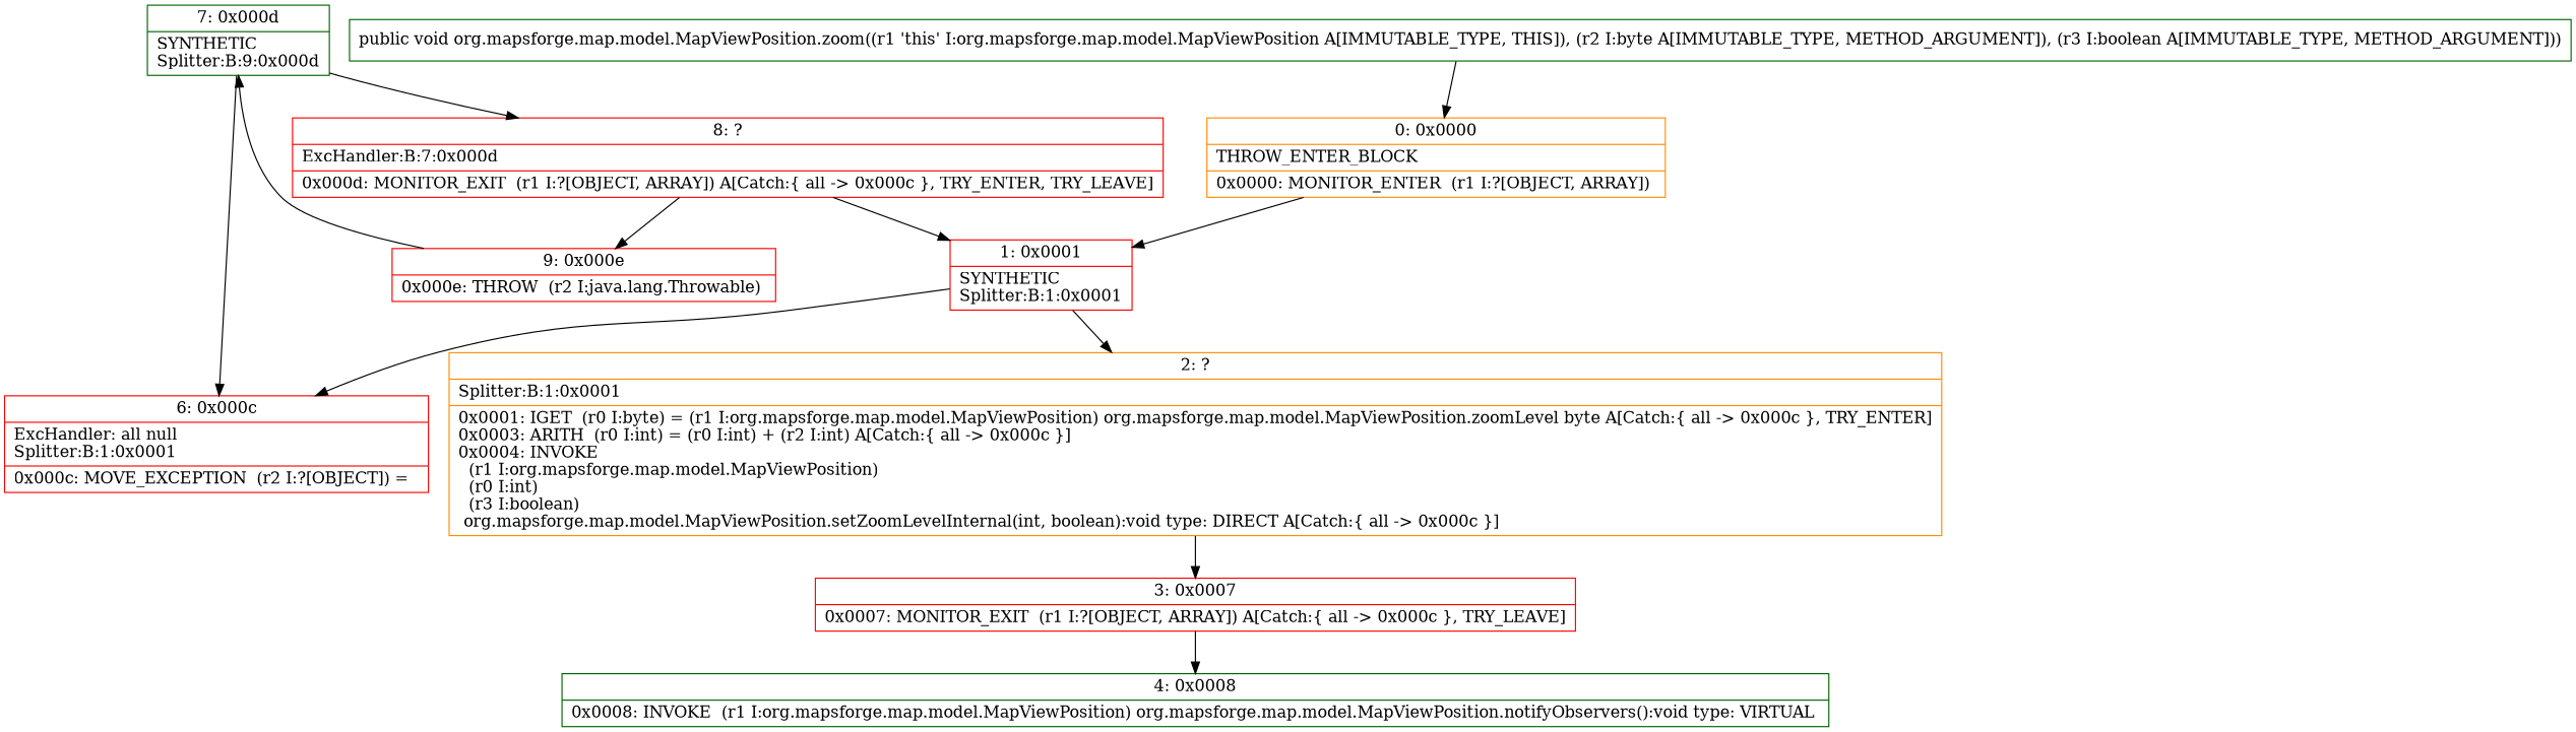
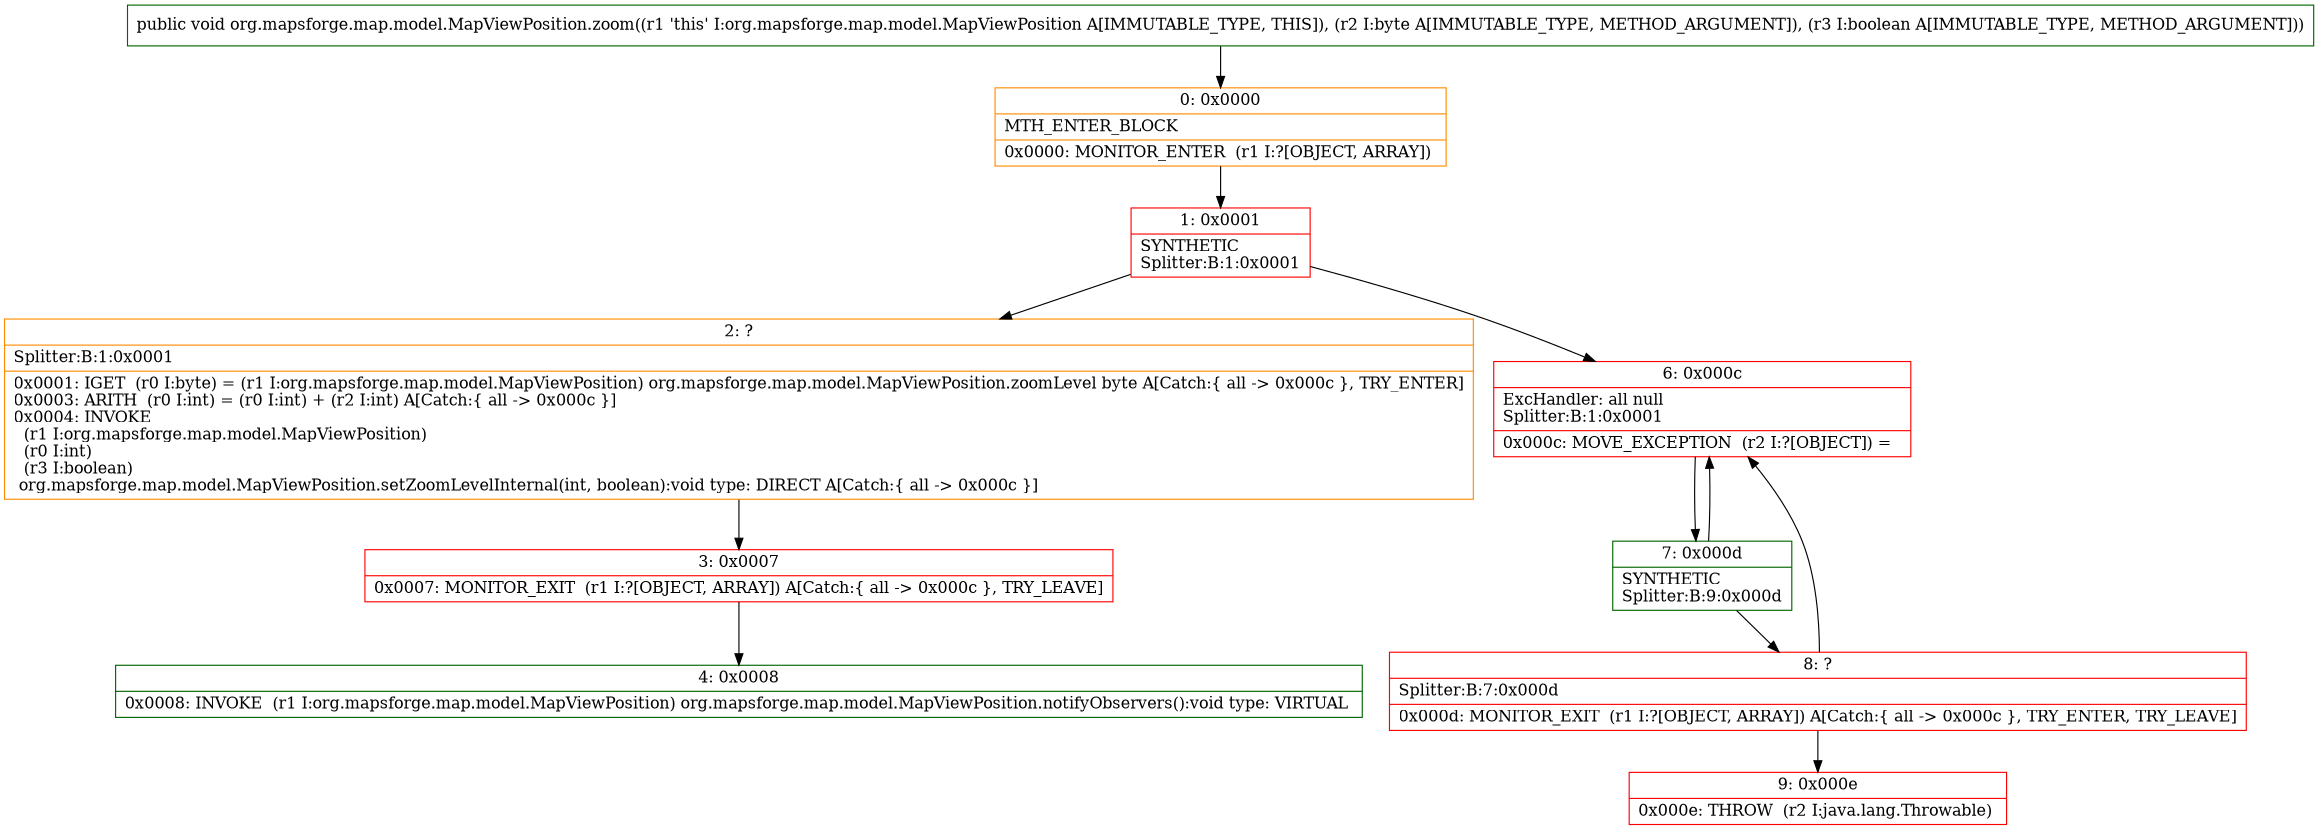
  digraph {
    node [color=red shape=record]
-   n1 [color=darkorange label="{0\:\ 0x0000|THROW_ENTER_BLOCK\l|0x0000: MONITOR_ENTER  (r1 I:?[OBJECT, ARRAY]) \l}"]
+   n1 [color=darkorange label="{0\:\ 0x0000|MTH_ENTER_BLOCK\l|0x0000: MONITOR_ENTER  (r1 I:?[OBJECT, ARRAY]) \l}"]
    n2 [label="{1\:\ 0x0001|SYNTHETIC\lSplitter:B:1:0x0001\l}"]
    n3 [color=darkorange label="{2\:\ ?|Splitter:B:1:0x0001\l|0x0001: IGET  (r0 I:byte) = (r1 I:org.mapsforge.map.model.MapViewPosition) org.mapsforge.map.model.MapViewPosition.zoomLevel byte A[Catch:\{ all \-\> 0x000c \}, TRY_ENTER]\l0x0003: ARITH  (r0 I:int) = (r0 I:int) + (r2 I:int) A[Catch:\{ all \-\> 0x000c \}]\l0x0004: INVOKE  \l  (r1 I:org.mapsforge.map.model.MapViewPosition)\l  (r0 I:int)\l  (r3 I:boolean)\l org.mapsforge.map.model.MapViewPosition.setZoomLevelInternal(int, boolean):void type: DIRECT A[Catch:\{ all \-\> 0x000c \}]\l}"]
    n4 [label="{6\:\ 0x000c|ExcHandler: all null\lSplitter:B:1:0x0001\l|0x000c: MOVE_EXCEPTION  (r2 I:?[OBJECT]) =  \l}"]
    n5 [label="{3\:\ 0x0007|0x0007: MONITOR_EXIT  (r1 I:?[OBJECT, ARRAY]) A[Catch:\{ all \-\> 0x000c \}, TRY_LEAVE]\l}"]
    n6 [color=darkgreen label="{7\:\ 0x000d|SYNTHETIC\lSplitter:B:9:0x000d\l}"]
    n7 [color=darkgreen label="{4\:\ 0x0008|0x0008: INVOKE  (r1 I:org.mapsforge.map.model.MapViewPosition) org.mapsforge.map.model.MapViewPosition.notifyObservers():void type: VIRTUAL \l}"]
-   n8 [label="{8\:\ ?|ExcHandler:B:7:0x000d\l|0x000d: MONITOR_EXIT  (r1 I:?[OBJECT, ARRAY]) A[Catch:\{ all \-\> 0x000c \}, TRY_ENTER, TRY_LEAVE]\l}"]
+   n8 [label="{8\:\ ?|Splitter:B:7:0x000d\l|0x000d: MONITOR_EXIT  (r1 I:?[OBJECT, ARRAY]) A[Catch:\{ all \-\> 0x000c \}, TRY_ENTER, TRY_LEAVE]\l}"]
    n9 [label="{9\:\ 0x000e|0x000e: THROW  (r2 I:java.lang.Throwable) \l}"]
    n10 [color=darkgreen label="{public void org.mapsforge.map.model.MapViewPosition.zoom((r1 'this' I:org.mapsforge.map.model.MapViewPosition A[IMMUTABLE_TYPE, THIS]), (r2 I:byte A[IMMUTABLE_TYPE, METHOD_ARGUMENT]), (r3 I:boolean A[IMMUTABLE_TYPE, METHOD_ARGUMENT])) }"]
    n1 -> n2
    n2 -> n3
    n2 -> n4
    n3 -> n5
-   n9 -> n6
+   n4 -> n6
    n5 -> n7
    n6 -> n4
    n6 -> n8
-   n8 -> n2
+   n8 -> n4
    n8 -> n9
    n10 -> n1
  }
